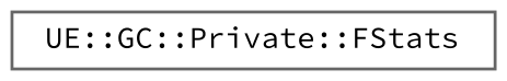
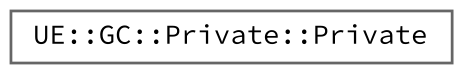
  digraph {
    rankdir=LR
    fontname="Source Code Pro"
-   n1 [color=grey40 fillcolor=white fontname="Source Code Pro" fontsize=10 height=0.2 label="UE::GC::Private::FStats" shape=box style=filled width=0.4]
+   n1 [color=grey40 fillcolor=white fontname="Source Code Pro" fontsize=10 height=0.2 label="UE::GC::Private::Private" shape=box style=filled width=0.4]
  }
